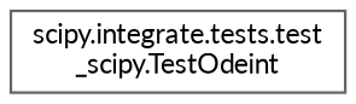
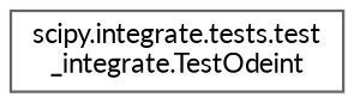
  digraph {
    rankdir=TB
    fontname=Lato
-   n1 [color=grey40 fillcolor=white fontname=Lato fontsize=10 height=0.2 label="scipy.integrate.tests.test\l_scipy.TestOdeint" shape=box style=filled width=0.4]
+   n1 [color=grey40 fillcolor=white fontname=Lato fontsize=10 height=0.2 label="scipy.integrate.tests.test\l_integrate.TestOdeint" shape=box style=filled width=0.4]
  }
